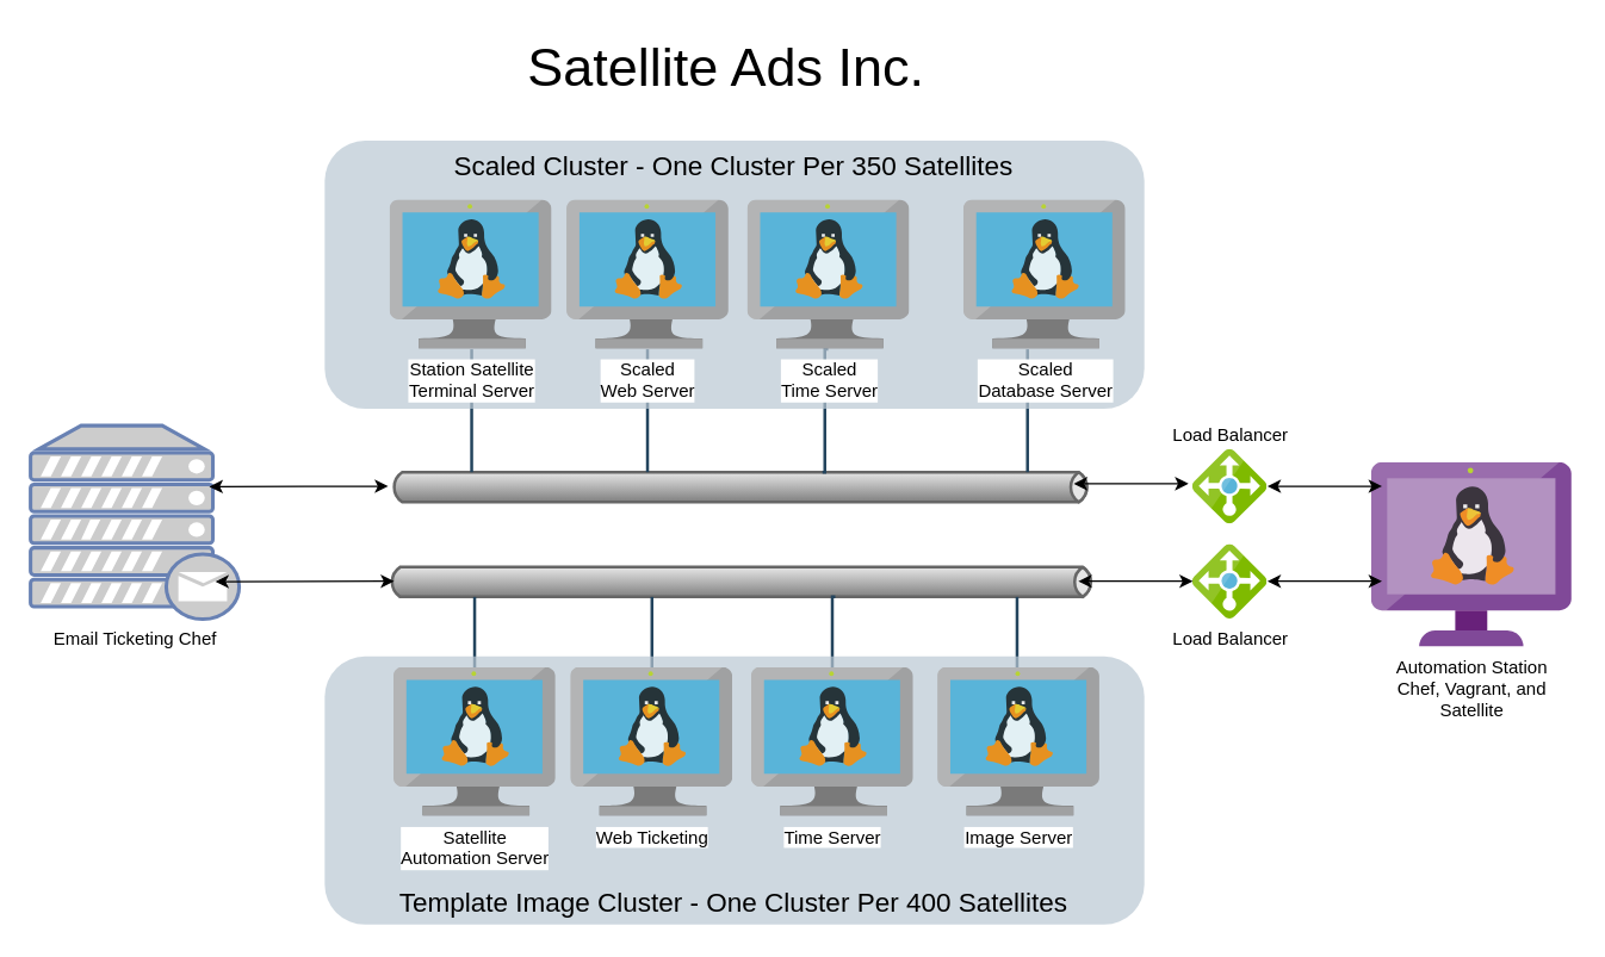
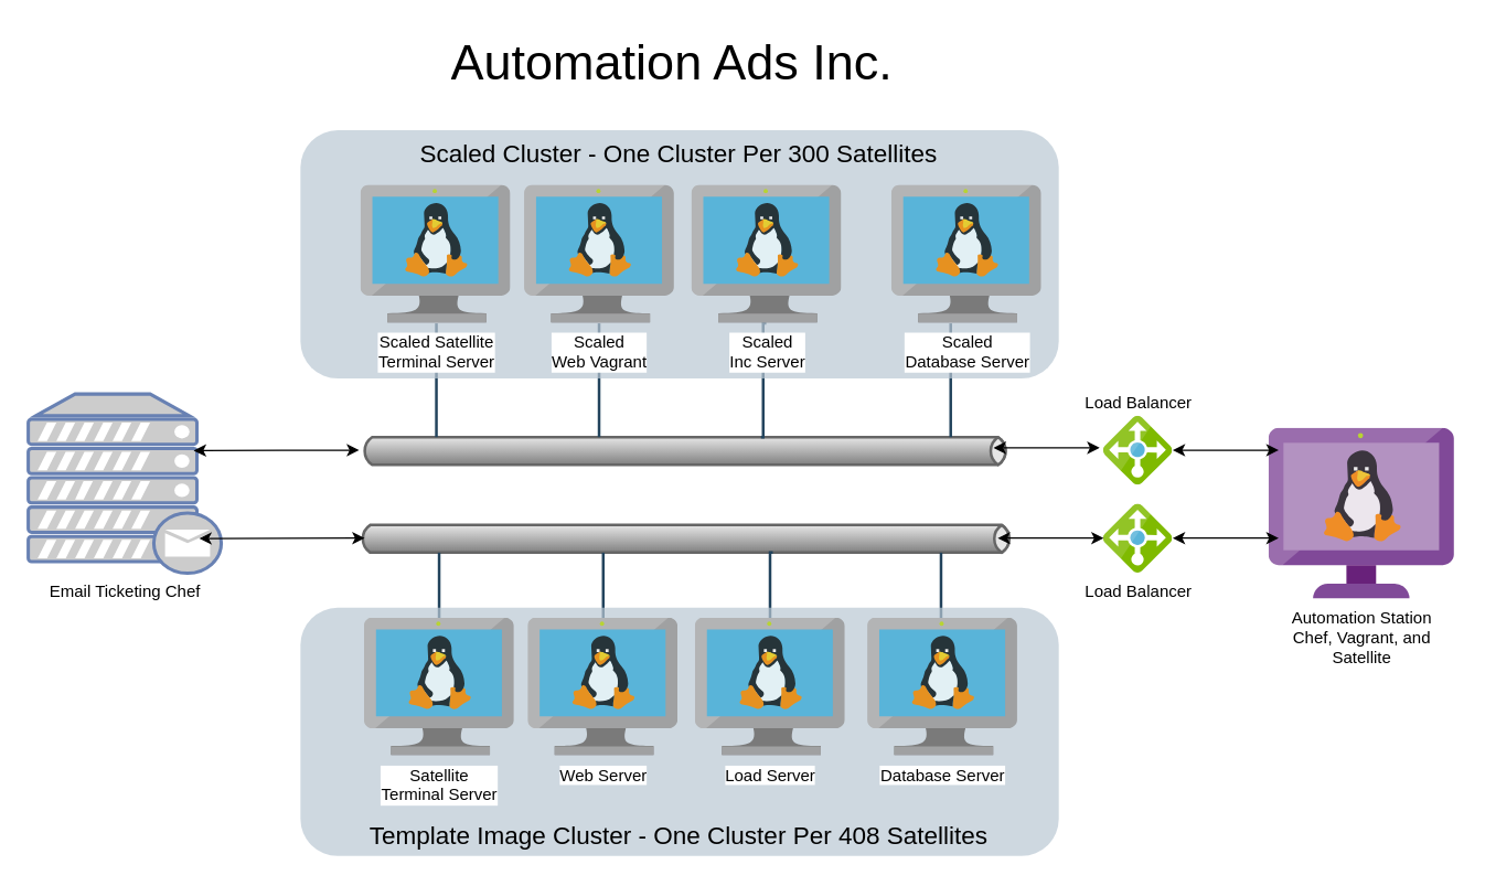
  <mxCell id="0" />
  <mxCell id="1" parent="0" />
  <mxCell id="2" value="" style="strokeWidth=2;strokeColor=#666666;dashed=0;align=center;html=1;fontSize=8;shape=mxgraph.eip.messageChannel;shadow=0;fillColor=#FFFFFF;gradientColor=none;fontColor=#F08705;fontStyle=0" parent="1" vertex="1"><mxGeometry x="260" y="380" width="474" height="20" as="geometry" /></mxCell>
  <mxCell id="3" value="" style="edgeStyle=elbowEdgeStyle;strokeWidth=2;rounded=0;endArrow=none;startArrow=none;startSize=10;endSize=10;dashed=0;html=1;strokeColor=#23445D;fontSize=18;fontColor=#F08705;startFill=0;endFill=0;fontStyle=0" parent="1" source="11" target="2" edge="1"><mxGeometry relative="1" as="geometry"><mxPoint x="347.4" y="720" as="sourcePoint" /><mxPoint x="347.4" y="750" as="targetPoint" /></mxGeometry></mxCell>
  <mxCell id="4" value="" style="edgeStyle=elbowEdgeStyle;strokeWidth=2;rounded=0;endArrow=none;startArrow=none;startSize=10;endSize=10;dashed=0;html=1;strokeColor=#23445D;fontSize=18;fontColor=#F08705;startFill=0;endFill=0;fontStyle=0;exitX=0.626;exitY=0.045;exitDx=0;exitDy=0;exitPerimeter=0;entryX=0;entryY=1;entryDx=300;entryDy=0;entryPerimeter=0;" parent="1" source="12" target="2" edge="1"><mxGeometry relative="1" as="geometry"><mxPoint x="97.4" y="905" as="sourcePoint" /><mxPoint x="558" y="400" as="targetPoint" /><Array as="points"><mxPoint x="558" y="390" /></Array></mxGeometry></mxCell>
  <mxCell id="5" value="" style="edgeStyle=elbowEdgeStyle;strokeWidth=2;rounded=0;endArrow=none;startArrow=none;startSize=10;endSize=10;dashed=0;html=1;strokeColor=#23445D;fontSize=18;fontColor=#F08705;startFill=0;endFill=0;fontStyle=0" parent="1" source="13" target="2" edge="1"><mxGeometry relative="1" as="geometry"><mxPoint x="107.4" y="915" as="sourcePoint" /><mxPoint x="107.4" y="955" as="targetPoint" /></mxGeometry></mxCell>
  <mxCell id="6" value="" style="edgeStyle=elbowEdgeStyle;strokeWidth=2;rounded=0;endArrow=none;startArrow=none;startSize=10;endSize=10;dashed=0;html=1;strokeColor=#23445D;fontSize=18;fontColor=#F08705;startFill=0;endFill=0;fontStyle=0" parent="1" source="10" target="2" edge="1"><mxGeometry relative="1" as="geometry"><mxPoint x="224.98" y="732.681" as="sourcePoint" /><mxPoint x="82.693" y="934.756" as="targetPoint" /></mxGeometry></mxCell>
- <mxCell id="7" value="Satellite Ads Inc." style="text;html=1;strokeColor=none;fillColor=none;align=center;verticalAlign=middle;whiteSpace=wrap;overflow=hidden;shadow=0;fontSize=36;fontColor=#000000;fontStyle=0" parent="1" vertex="1"><mxGeometry x="207.4" y="20" width="560" height="45" as="geometry" /></mxCell>
+ <mxCell id="7" value="Automation Ads Inc." style="text;html=1;strokeColor=none;fillColor=none;align=center;verticalAlign=middle;whiteSpace=wrap;overflow=hidden;shadow=0;fontSize=36;fontColor=#000000;fontStyle=0" parent="1" vertex="1"><mxGeometry x="207.4" y="20" width="560" height="45" as="geometry" /></mxCell>
  <mxCell id="8" style="edgeStyle=orthogonalEdgeStyle;rounded=0;jumpStyle=none;html=1;exitX=0;exitY=0.5;entryX=0;entryY=0.5;shadow=0;labelBackgroundColor=none;startArrow=none;startFill=0;endArrow=classic;endFill=1;endSize=6;jettySize=auto;orthogonalLoop=1;strokeColor=#23445D;strokeWidth=2;fillColor=#F08705;fontFamily=Helvetica;fontSize=14;fontColor=#F08705;align=left;fontStyle=0" parent="1" source="7" target="7" edge="1"><mxGeometry relative="1" as="geometry" /></mxCell>
- <mxCell id="9" value="&lt;span style=&quot;line-height: 17.182px&quot;&gt;&lt;font color=&quot;#000000&quot;&gt;Template Image Cluster - One Cluster Per 400 Satellites&lt;/font&gt;&lt;/span&gt;" style="rounded=1;whiteSpace=wrap;html=1;shadow=0;strokeColor=none;fillColor=#BAC8D3;gradientColor=none;fontSize=18;fontColor=#AE4132;verticalAlign=bottom;fontStyle=0;opacity=70;strokeWidth=3;" vertex="1" parent="1"><mxGeometry x="217.4" y="440" width="550" height="180" as="geometry" /></mxCell>
- <mxCell id="10" value="Satellite&lt;br&gt;Automation Server" style="sketch=0;aspect=fixed;html=1;points=[];align=center;image;fontSize=12;image=img/lib/mscae/VM_Linux.svg;" vertex="1" parent="1"><mxGeometry x="264" y="447.5" width="108.7" height="100" as="geometry" /></mxCell>
- <mxCell id="11" value="Web Ticketing" style="sketch=0;aspect=fixed;html=1;points=[];align=center;image;fontSize=12;image=img/lib/mscae/VM_Linux.svg;" vertex="1" parent="1"><mxGeometry x="382.7" y="447.5" width="108.7" height="100" as="geometry" /></mxCell>
- <mxCell id="12" value="Time Server" style="sketch=0;aspect=fixed;html=1;points=[];align=center;image;fontSize=12;image=img/lib/mscae/VM_Linux.svg;" vertex="1" parent="1"><mxGeometry x="504" y="447.5" width="108.7" height="100" as="geometry" /></mxCell>
- <mxCell id="13" value="Image Server" style="sketch=0;aspect=fixed;html=1;points=[];align=center;image;fontSize=12;image=img/lib/mscae/VM_Linux.svg;" vertex="1" parent="1"><mxGeometry x="629" y="447.5" width="108.7" height="100" as="geometry" /></mxCell>
+ <mxCell id="9" value="&lt;span style=&quot;line-height: 17.182px&quot;&gt;&lt;font color=&quot;#000000&quot;&gt;Template Image Cluster - One Cluster Per 408 Satellites&lt;/font&gt;&lt;/span&gt;" style="rounded=1;whiteSpace=wrap;html=1;shadow=0;strokeColor=none;fillColor=#BAC8D3;gradientColor=none;fontSize=18;fontColor=#AE4132;verticalAlign=bottom;fontStyle=0;opacity=70;strokeWidth=3;" vertex="1" parent="1"><mxGeometry x="217.4" y="440" width="550" height="180" as="geometry" /></mxCell>
+ <mxCell id="10" value="Satellite&lt;br&gt;Terminal Server" style="sketch=0;aspect=fixed;html=1;points=[];align=center;image;fontSize=12;image=img/lib/mscae/VM_Linux.svg;" vertex="1" parent="1"><mxGeometry x="264" y="447.5" width="108.7" height="100" as="geometry" /></mxCell>
+ <mxCell id="11" value="Web Server" style="sketch=0;aspect=fixed;html=1;points=[];align=center;image;fontSize=12;image=img/lib/mscae/VM_Linux.svg;" vertex="1" parent="1"><mxGeometry x="382.7" y="447.5" width="108.7" height="100" as="geometry" /></mxCell>
+ <mxCell id="12" value="Load Server" style="sketch=0;aspect=fixed;html=1;points=[];align=center;image;fontSize=12;image=img/lib/mscae/VM_Linux.svg;" vertex="1" parent="1"><mxGeometry x="504" y="447.5" width="108.7" height="100" as="geometry" /></mxCell>
+ <mxCell id="13" value="Database Server" style="sketch=0;aspect=fixed;html=1;points=[];align=center;image;fontSize=12;image=img/lib/mscae/VM_Linux.svg;" vertex="1" parent="1"><mxGeometry x="629" y="447.5" width="108.7" height="100" as="geometry" /></mxCell>
  <mxCell id="14" value="Email Ticketing Chef" style="fontColor=#000000;verticalAlign=top;verticalLabelPosition=bottom;labelPosition=center;align=center;html=1;outlineConnect=0;fillColor=#CCCCCC;strokeColor=#6881B3;gradientColor=none;gradientDirection=north;strokeWidth=2;shape=mxgraph.networks.mail_server;" vertex="1" parent="1"><mxGeometry x="20" y="285" width="140" height="130" as="geometry" /></mxCell>
  <mxCell id="15" value="Load Balancer" style="sketch=0;aspect=fixed;html=1;points=[];align=center;image;fontSize=12;image=img/lib/mscae/Load_Balancer_feature.svg;verticalAlign=bottom;horizontal=1;labelPosition=center;verticalLabelPosition=top;" vertex="1" parent="1"><mxGeometry x="800" y="301.25" width="50" height="50" as="geometry" /></mxCell>
  <mxCell id="16" value="" style="strokeWidth=2;strokeColor=#666666;dashed=0;align=center;html=1;fontSize=8;shape=mxgraph.eip.messageChannel;shadow=0;fillColor=#FFFFFF;gradientColor=none;fontColor=#F08705;fontStyle=0" vertex="1" parent="1"><mxGeometry x="261.4" y="316.25" width="470" height="20" as="geometry" /></mxCell>
  <mxCell id="17" value="" style="edgeStyle=elbowEdgeStyle;strokeWidth=2;rounded=0;endArrow=none;startArrow=none;startSize=10;endSize=10;dashed=0;html=1;strokeColor=#23445D;fontSize=18;fontColor=#F08705;startFill=0;endFill=0;fontStyle=0" edge="1" source="23" target="16" parent="1"><mxGeometry relative="1" as="geometry"><mxPoint x="344.8" y="406.25" as="sourcePoint" /><mxPoint x="344.8" y="436.25" as="targetPoint" /></mxGeometry></mxCell>
  <mxCell id="18" value="" style="edgeStyle=elbowEdgeStyle;strokeWidth=2;rounded=0;endArrow=none;startArrow=none;startSize=10;endSize=10;dashed=0;html=1;strokeColor=#23445D;fontSize=18;fontColor=#F08705;startFill=0;endFill=0;fontStyle=0" edge="1" source="25" target="16" parent="1"><mxGeometry relative="1" as="geometry"><mxPoint x="104.8" y="601.25" as="sourcePoint" /><mxPoint x="104.8" y="641.25" as="targetPoint" /></mxGeometry></mxCell>
  <mxCell id="19" value="" style="edgeStyle=elbowEdgeStyle;strokeWidth=2;rounded=0;endArrow=none;startArrow=none;startSize=10;endSize=10;dashed=0;html=1;strokeColor=#23445D;fontSize=18;fontColor=#F08705;startFill=0;endFill=0;fontStyle=0" edge="1" source="22" target="16" parent="1"><mxGeometry relative="1" as="geometry"><mxPoint x="222.38" y="418.931" as="sourcePoint" /><mxPoint x="80.093" y="621.006" as="targetPoint" /></mxGeometry></mxCell>
  <mxCell id="20" value="" style="edgeStyle=elbowEdgeStyle;strokeWidth=2;rounded=0;endArrow=none;startArrow=none;startSize=10;endSize=10;dashed=0;html=1;strokeColor=#23445D;fontSize=18;fontColor=#F08705;startFill=0;endFill=0;fontStyle=0;entryX=0;entryY=0;entryDx=290;entryDy=0;entryPerimeter=0;" edge="1" parent="1" target="16"><mxGeometry relative="1" as="geometry"><mxPoint x="555.25" y="233.75" as="sourcePoint" /><mxPoint x="555.25" y="346.25" as="targetPoint" /></mxGeometry></mxCell>
- <mxCell id="21" value="&lt;span style=&quot;line-height: 17.182px&quot;&gt;&lt;font color=&quot;#000000&quot;&gt;Scaled Cluster - One Cluster Per 350 Satellites&lt;/font&gt;&lt;/span&gt;" style="rounded=1;whiteSpace=wrap;html=1;shadow=0;strokeColor=none;fillColor=#BAC8D3;gradientColor=none;fontSize=18;fontColor=#AE4132;verticalAlign=top;fontStyle=0;opacity=70;strokeWidth=3;" vertex="1" parent="1"><mxGeometry x="217.4" y="93.75" width="550" height="180" as="geometry" /></mxCell>
- <mxCell id="22" value="Station Satellite&lt;br&gt;Terminal Server" style="sketch=0;aspect=fixed;html=1;points=[];align=center;image;fontSize=12;image=img/lib/mscae/VM_Linux.svg;" vertex="1" parent="1"><mxGeometry x="261.4" y="133.75" width="108.7" height="100" as="geometry" /></mxCell>
- <mxCell id="23" value="Scaled&lt;br&gt;Web Server" style="sketch=0;aspect=fixed;html=1;points=[];align=center;image;fontSize=12;image=img/lib/mscae/VM_Linux.svg;" vertex="1" parent="1"><mxGeometry x="380.1" y="133.75" width="108.7" height="100" as="geometry" /></mxCell>
- <mxCell id="24" value="Scaled&lt;br&gt;Time Server" style="sketch=0;aspect=fixed;html=1;points=[];align=center;image;fontSize=12;image=img/lib/mscae/VM_Linux.svg;" vertex="1" parent="1"><mxGeometry x="501.4" y="133.75" width="108.7" height="100" as="geometry" /></mxCell>
+ <mxCell id="21" value="&lt;span style=&quot;line-height: 17.182px&quot;&gt;&lt;font color=&quot;#000000&quot;&gt;Scaled Cluster - One Cluster Per 300 Satellites&lt;/font&gt;&lt;/span&gt;" style="rounded=1;whiteSpace=wrap;html=1;shadow=0;strokeColor=none;fillColor=#BAC8D3;gradientColor=none;fontSize=18;fontColor=#AE4132;verticalAlign=top;fontStyle=0;opacity=70;strokeWidth=3;" vertex="1" parent="1"><mxGeometry x="217.4" y="93.75" width="550" height="180" as="geometry" /></mxCell>
+ <mxCell id="22" value="Scaled Satellite&lt;br&gt;Terminal Server" style="sketch=0;aspect=fixed;html=1;points=[];align=center;image;fontSize=12;image=img/lib/mscae/VM_Linux.svg;" vertex="1" parent="1"><mxGeometry x="261.4" y="133.75" width="108.7" height="100" as="geometry" /></mxCell>
+ <mxCell id="23" value="Scaled&lt;br&gt;Web Vagrant" style="sketch=0;aspect=fixed;html=1;points=[];align=center;image;fontSize=12;image=img/lib/mscae/VM_Linux.svg;" vertex="1" parent="1"><mxGeometry x="380.1" y="133.75" width="108.7" height="100" as="geometry" /></mxCell>
+ <mxCell id="24" value="Scaled&lt;br&gt;Inc Server" style="sketch=0;aspect=fixed;html=1;points=[];align=center;image;fontSize=12;image=img/lib/mscae/VM_Linux.svg;" vertex="1" parent="1"><mxGeometry x="501.4" y="133.75" width="108.7" height="100" as="geometry" /></mxCell>
  <mxCell id="25" value="Scaled&lt;br&gt;Database Server" style="sketch=0;aspect=fixed;html=1;points=[];align=center;image;fontSize=12;image=img/lib/mscae/VM_Linux.svg;" vertex="1" parent="1"><mxGeometry x="646.4" y="133.75" width="108.7" height="100" as="geometry" /></mxCell>
  <mxCell id="26" value="Load Balancer" style="sketch=0;aspect=fixed;html=1;points=[];align=center;image;fontSize=12;image=img/lib/mscae/Load_Balancer_feature.svg;" vertex="1" parent="1"><mxGeometry x="800" y="365" width="50" height="50" as="geometry" /></mxCell>
  <mxCell id="27" value="Automation Station&lt;br&gt;Chef, Vagrant, and&lt;br&gt;Satellite" style="sketch=0;aspect=fixed;html=1;points=[];align=center;image;fontSize=12;image=img/lib/mscae/VM_Linux_Non_Azure.svg;fontColor=#000000;" vertex="1" parent="1"><mxGeometry x="920" y="310" width="134.51" height="123.75" as="geometry" /></mxCell>
  <mxCell id="28" value="" style="endArrow=classic;startArrow=classic;html=1;rounded=0;fontColor=#000000;entryX=-0.06;entryY=0.455;entryDx=0;entryDy=0;entryPerimeter=0;exitX=0.976;exitY=0.388;exitDx=0;exitDy=0;exitPerimeter=0;" edge="1" parent="1" source="16" target="15"><mxGeometry width="50" height="50" relative="1" as="geometry"><mxPoint x="731.4" y="323.75" as="sourcePoint" /><mxPoint x="781.4" y="273.75" as="targetPoint" /></mxGeometry></mxCell>
  <mxCell id="29" value="" style="endArrow=classic;startArrow=classic;html=1;rounded=0;fontColor=#000000;entryX=-0.06;entryY=0.455;entryDx=0;entryDy=0;entryPerimeter=0;exitX=0.976;exitY=0.388;exitDx=0;exitDy=0;exitPerimeter=0;" edge="1" parent="1"><mxGeometry width="50" height="50" relative="1" as="geometry"><mxPoint x="723.12" y="389.51" as="sourcePoint" /><mxPoint x="800" y="389.5" as="targetPoint" /></mxGeometry></mxCell>
  <mxCell id="30" value="" style="endArrow=classic;startArrow=classic;html=1;rounded=0;fontColor=#000000;entryX=-0.06;entryY=0.455;entryDx=0;entryDy=0;entryPerimeter=0;exitX=0.976;exitY=0.388;exitDx=0;exitDy=0;exitPerimeter=0;" edge="1" parent="1"><mxGeometry width="50" height="50" relative="1" as="geometry"><mxPoint x="850" y="325.76" as="sourcePoint" /><mxPoint x="926.88" y="325.75" as="targetPoint" /></mxGeometry></mxCell>
  <mxCell id="31" value="" style="endArrow=classic;startArrow=classic;html=1;rounded=0;fontColor=#000000;entryX=-0.06;entryY=0.455;entryDx=0;entryDy=0;entryPerimeter=0;exitX=0.976;exitY=0.388;exitDx=0;exitDy=0;exitPerimeter=0;" edge="1" parent="1"><mxGeometry width="50" height="50" relative="1" as="geometry"><mxPoint x="850" y="389.51" as="sourcePoint" /><mxPoint x="926.88" y="389.5" as="targetPoint" /></mxGeometry></mxCell>
  <mxCell id="32" value="" style="endArrow=classic;startArrow=classic;html=1;rounded=0;fontColor=#000000;entryX=-0.06;entryY=0.455;entryDx=0;entryDy=0;entryPerimeter=0;" edge="1" parent="1"><mxGeometry width="50" height="50" relative="1" as="geometry"><mxPoint x="140" y="326" as="sourcePoint" /><mxPoint x="260" y="325.75" as="targetPoint" /></mxGeometry></mxCell>
  <mxCell id="33" value="" style="endArrow=classic;startArrow=classic;html=1;rounded=0;fontColor=#000000;entryX=-0.06;entryY=0.455;entryDx=0;entryDy=0;entryPerimeter=0;" edge="1" parent="1"><mxGeometry width="50" height="50" relative="1" as="geometry"><mxPoint x="144" y="389.75" as="sourcePoint" /><mxPoint x="264" y="389.5" as="targetPoint" /></mxGeometry></mxCell>
